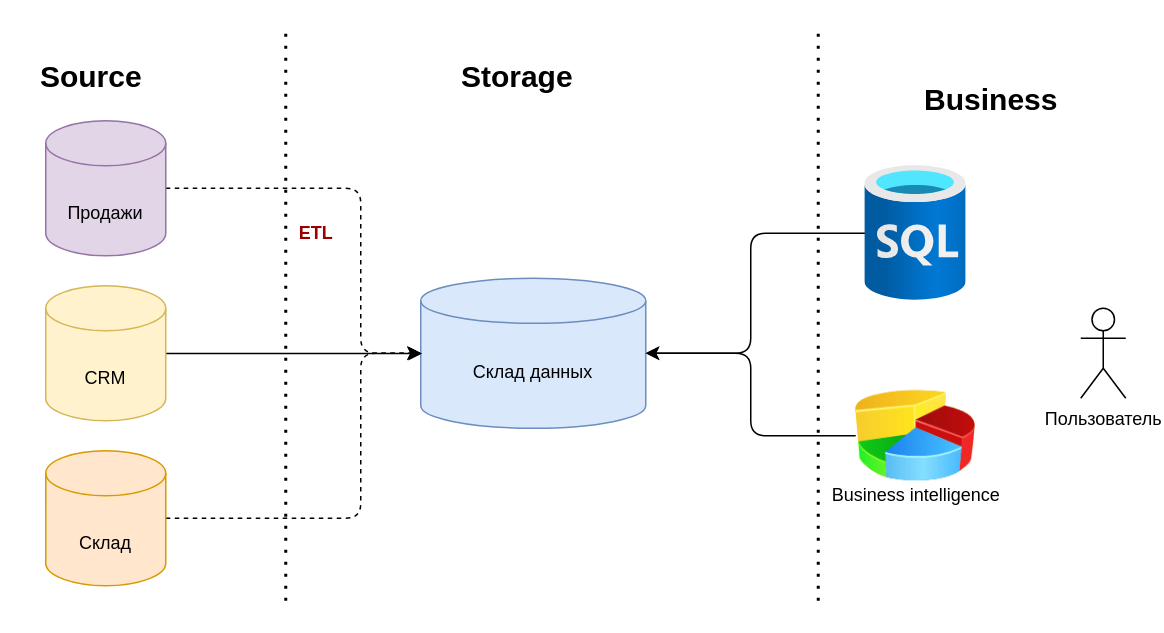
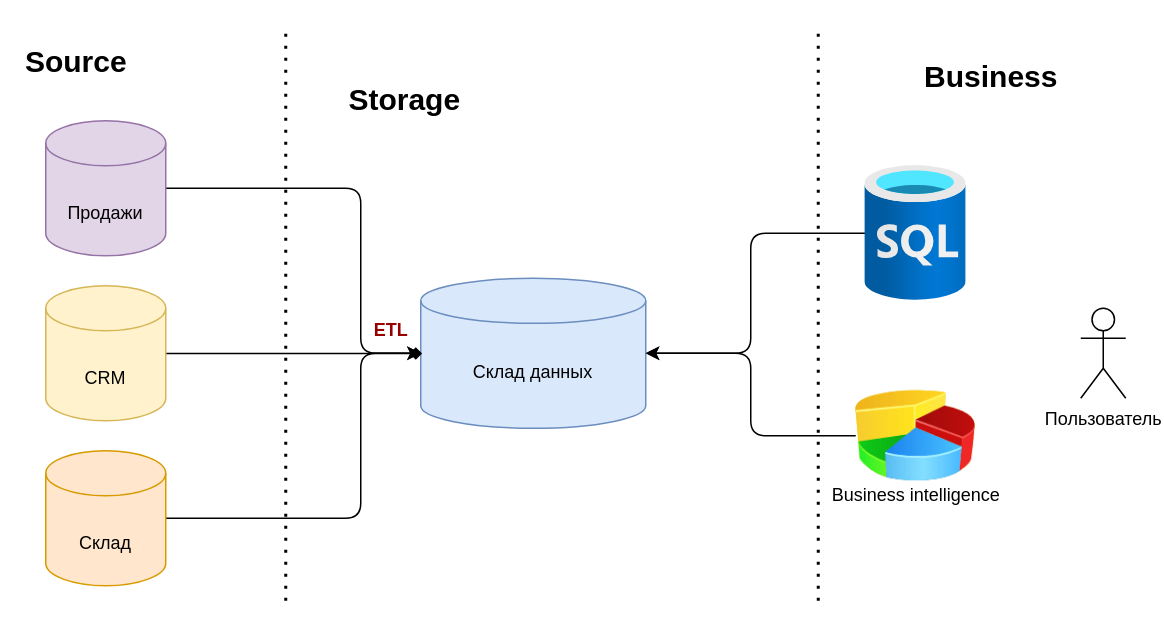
  <mxCell id="0" />
  <mxCell id="1" parent="0" />
  <mxCell id="2" value="Склад данных" style="shape=cylinder3;whiteSpace=wrap;html=1;boundedLbl=1;backgroundOutline=1;size=15;fillColor=#dae8fc;strokeColor=#6c8ebf;" vertex="1" parent="1"><mxGeometry x="280" y="185" width="150" height="100" as="geometry" /></mxCell>
- <mxCell id="3" value="Source" style="text;html=1;align=center;verticalAlign=middle;resizable=0;points=[];autosize=1;strokeColor=none;fillColor=none;fontSize=20;fontStyle=1" vertex="1" parent="1"><mxGeometry x="20" y="35" width="80" height="30" as="geometry" /></mxCell>
- <mxCell id="4" value="Storage" style="text;html=1;align=center;verticalAlign=middle;resizable=0;points=[];autosize=1;strokeColor=none;fillColor=none;fontSize=20;fontStyle=1" vertex="1" parent="1"><mxGeometry x="299" y="35" width="90" height="30" as="geometry" /></mxCell>
- <mxCell id="5" value="Business" style="text;html=1;align=center;verticalAlign=middle;resizable=0;points=[];autosize=1;strokeColor=none;fillColor=none;fontSize=20;fontStyle=1" vertex="1" parent="1"><mxGeometry x="610" y="50" width="100" height="30" as="geometry" /></mxCell>
- <mxCell id="6" style="edgeStyle=orthogonalEdgeStyle;rounded=1;orthogonalLoop=1;jettySize=auto;html=1;entryX=0;entryY=0.5;entryDx=0;entryDy=0;entryPerimeter=0;fontSize=12;dashed=1;" edge="1" parent="1" source="7" target="2"><mxGeometry relative="1" as="geometry"><Array as="points"><mxPoint x="240" y="125" /><mxPoint x="240" y="235" /></Array></mxGeometry></mxCell>
+ <mxCell id="3" value="Source" style="text;html=1;align=center;verticalAlign=middle;resizable=0;points=[];autosize=1;strokeColor=none;fillColor=none;fontSize=20;fontStyle=1" vertex="1" parent="1"><mxGeometry x="10" y="25" width="80" height="30" as="geometry" /></mxCell>
+ <mxCell id="4" value="Storage" style="text;html=1;align=center;verticalAlign=middle;resizable=0;points=[];autosize=1;strokeColor=none;fillColor=none;fontSize=20;fontStyle=1" vertex="1" parent="1"><mxGeometry x="224" y="50" width="90" height="30" as="geometry" /></mxCell>
+ <mxCell id="5" value="Business" style="text;html=1;align=center;verticalAlign=middle;resizable=0;points=[];autosize=1;strokeColor=none;fillColor=none;fontSize=20;fontStyle=1" vertex="1" parent="1"><mxGeometry x="610" y="35" width="100" height="30" as="geometry" /></mxCell>
+ <mxCell id="6" style="edgeStyle=orthogonalEdgeStyle;rounded=1;orthogonalLoop=1;jettySize=auto;html=1;entryX=0;entryY=0.5;entryDx=0;entryDy=0;entryPerimeter=0;fontSize=12;" edge="1" parent="1" source="7" target="2"><mxGeometry relative="1" as="geometry"><Array as="points"><mxPoint x="240" y="125" /><mxPoint x="240" y="235" /></Array></mxGeometry></mxCell>
  <mxCell id="7" value="&lt;font style=&quot;font-size: 12px;&quot;&gt;Продажи&lt;/font&gt;" style="shape=cylinder3;whiteSpace=wrap;html=1;boundedLbl=1;backgroundOutline=1;size=15;fontSize=20;fillColor=#e1d5e7;strokeColor=#9673a6;" vertex="1" parent="1"><mxGeometry x="30" y="80" width="80" height="90" as="geometry" /></mxCell>
- <mxCell id="8" style="edgeStyle=orthogonalEdgeStyle;rounded=1;orthogonalLoop=1;jettySize=auto;html=1;entryX=0.006;entryY=0.502;entryDx=0;entryDy=0;entryPerimeter=0;fontSize=12;" edge="1" parent="1" source="9" target="2"><mxGeometry relative="1" as="geometry"><Array as="points"><mxPoint x="270" y="235" /></Array></mxGeometry></mxCell>
+ <mxCell id="8" style="edgeStyle=orthogonalEdgeStyle;rounded=1;orthogonalLoop=1;jettySize=auto;html=1;entryX=0.006;entryY=0.502;entryDx=0;entryDy=0;entryPerimeter=0;fontSize=12;endArrow=diamond;" edge="1" parent="1" source="9" target="2"><mxGeometry relative="1" as="geometry"><Array as="points"><mxPoint x="270" y="235" /></Array></mxGeometry></mxCell>
  <mxCell id="9" value="&lt;span style=&quot;font-size: 12px;&quot;&gt;CRM&lt;/span&gt;" style="shape=cylinder3;whiteSpace=wrap;html=1;boundedLbl=1;backgroundOutline=1;size=15;fontSize=20;fillColor=#fff2cc;strokeColor=#d6b656;" vertex="1" parent="1"><mxGeometry x="30" y="190" width="80" height="90" as="geometry" /></mxCell>
- <mxCell id="10" style="edgeStyle=orthogonalEdgeStyle;rounded=1;orthogonalLoop=1;jettySize=auto;html=1;entryX=0;entryY=0.5;entryDx=0;entryDy=0;entryPerimeter=0;fontSize=12;dashed=1;" edge="1" parent="1" source="11" target="2"><mxGeometry relative="1" as="geometry"><Array as="points"><mxPoint x="240" y="345" /><mxPoint x="240" y="235" /></Array></mxGeometry></mxCell>
+ <mxCell id="10" style="edgeStyle=orthogonalEdgeStyle;rounded=1;orthogonalLoop=1;jettySize=auto;html=1;entryX=0;entryY=0.5;entryDx=0;entryDy=0;entryPerimeter=0;fontSize=12;" edge="1" parent="1" source="11" target="2"><mxGeometry relative="1" as="geometry"><Array as="points"><mxPoint x="240" y="345" /><mxPoint x="240" y="235" /></Array></mxGeometry></mxCell>
  <mxCell id="11" value="&lt;span style=&quot;font-size: 12px;&quot;&gt;Склад&lt;/span&gt;" style="shape=cylinder3;whiteSpace=wrap;html=1;boundedLbl=1;backgroundOutline=1;size=15;fontSize=20;fillColor=#ffe6cc;strokeColor=#d79b00;" vertex="1" parent="1"><mxGeometry x="30" y="300" width="80" height="90" as="geometry" /></mxCell>
  <mxCell id="12" style="edgeStyle=orthogonalEdgeStyle;rounded=1;orthogonalLoop=1;jettySize=auto;html=1;entryX=1;entryY=0.5;entryDx=0;entryDy=0;entryPerimeter=0;fontSize=12;" edge="1" parent="1" source="13" target="2"><mxGeometry relative="1" as="geometry"><Array as="points"><mxPoint x="500" y="155" /><mxPoint x="500" y="235" /></Array></mxGeometry></mxCell>
  <mxCell id="13" value="" style="aspect=fixed;html=1;points=[];align=center;image;fontSize=12;image=img/lib/azure2/databases/SQL_Database.svg;" vertex="1" parent="1"><mxGeometry x="576.25" y="110" width="67.5" height="90" as="geometry" /></mxCell>
  <mxCell id="14" style="edgeStyle=orthogonalEdgeStyle;rounded=1;orthogonalLoop=1;jettySize=auto;html=1;entryX=1;entryY=0.5;entryDx=0;entryDy=0;entryPerimeter=0;fontSize=12;" edge="1" parent="1" source="15" target="2"><mxGeometry relative="1" as="geometry" /></mxCell>
  <mxCell id="15" value="" style="image;html=1;image=img/lib/clip_art/finance/Pie_Chart_128x128.png;fontSize=12;" vertex="1" parent="1"><mxGeometry x="570" y="250" width="80" height="80" as="geometry" /></mxCell>
  <mxCell id="16" value="Business intelligence" style="text;html=1;align=center;verticalAlign=middle;resizable=0;points=[];autosize=1;strokeColor=none;fillColor=none;fontSize=12;" vertex="1" parent="1"><mxGeometry x="545" y="320" width="130" height="20" as="geometry" /></mxCell>
  <mxCell id="17" value="Пользователь" style="shape=umlActor;verticalLabelPosition=bottom;verticalAlign=top;html=1;outlineConnect=0;fontSize=12;" vertex="1" parent="1"><mxGeometry x="720" y="205" width="30" height="60" as="geometry" /></mxCell>
- <mxCell id="18" value="ETL" style="text;html=1;align=center;verticalAlign=middle;resizable=0;points=[];autosize=1;strokeColor=none;fillColor=none;fontSize=12;fontStyle=1;fontColor=#990000;" vertex="1" parent="1"><mxGeometry x="190" y="145" width="40" height="20" as="geometry" /></mxCell>
+ <mxCell id="18" value="ETL" style="text;html=1;align=center;verticalAlign=middle;resizable=0;points=[];autosize=1;strokeColor=none;fillColor=none;fontSize=12;fontStyle=1;fontColor=#990000;" vertex="1" parent="1"><mxGeometry x="240" y="210" width="40" height="20" as="geometry" /></mxCell>
  <mxCell id="19" value="" style="endArrow=none;dashed=1;html=1;dashPattern=1 3;strokeWidth=2;rounded=1;fontSize=12;fontColor=#990000;" edge="1" parent="1"><mxGeometry width="50" height="50" relative="1" as="geometry"><mxPoint x="190" y="400" as="sourcePoint" /><mxPoint x="190" y="20" as="targetPoint" /></mxGeometry></mxCell>
  <mxCell id="20" value="" style="endArrow=none;dashed=1;html=1;dashPattern=1 3;strokeWidth=2;rounded=1;fontSize=12;fontColor=#990000;" edge="1" parent="1"><mxGeometry width="50" height="50" relative="1" as="geometry"><mxPoint x="545" y="400" as="sourcePoint" /><mxPoint x="545" y="20" as="targetPoint" /></mxGeometry></mxCell>
